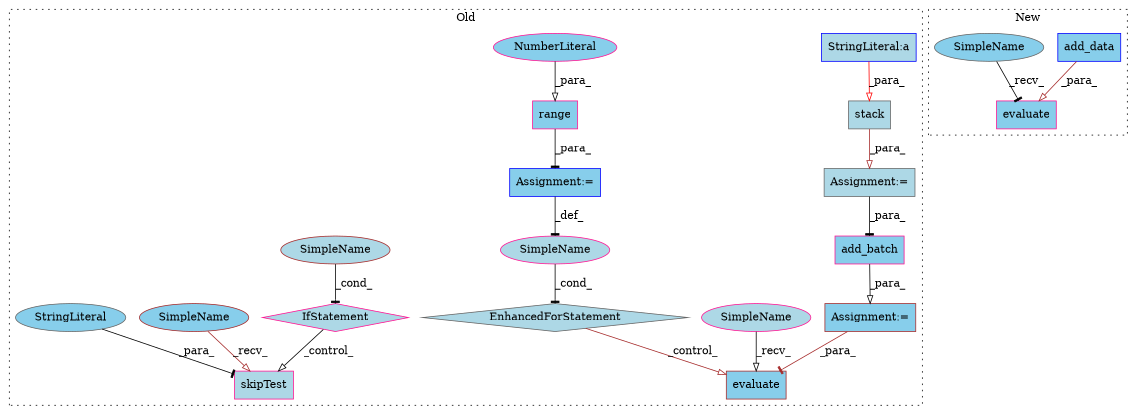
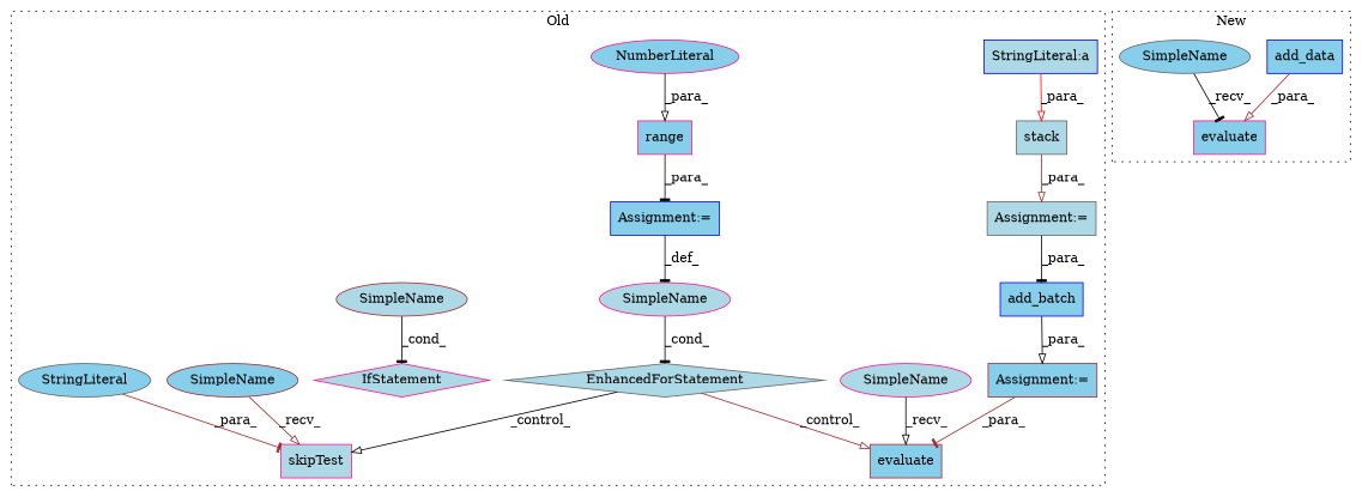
  digraph {
    node [a=32 color=deeppink fillcolor=skyblue l=1 s="14479,14549" shape=box style=filled]
    edge [arrowhead=onormal color=black]
    n1 [color=gray40 fillcolor=lightblue l="17,-5" label=stack s="13991,14163"]
    n2 [a=27 color=blue fillcolor=lightblue l=3 label="StringLiteral:a" s=14051]
    n3 [a=7 color=gray40 fillcolor=lightblue label="Assignment:=" s=13979]
    n4 [a=7 color=brown label="Assignment:=" s=14170]
-   n5 [l="10,1" label=add_batch s="14185,14202"]
+   n5 [color=blue l="10,1" label=add_batch s="14185,14202"]
    n6 [color=brown l="9,1" label=evaluate s="14564,14579"]
    n7 [a=42 fillcolor=lightblue label=SimpleName s=14536 shape=ellipse]
    n8 [a=70 color=gray40 fillcolor=lightblue l="53,2" label=EnhancedForStatement shape=diamond]
    n9 [l="6,1" label=range s="14540,14548"]
    n10 [a=34 l=2 label=NumberLiteral s=14546 shape=ellipse]
    n11 [fillcolor=lightblue l="9,1" label=skipTest s="13785,13807"]
    n12 [a=45 color=gray40 l=13 label=StringLiteral s=13794 shape=ellipse]
    n13 [a=42 color=brown fillcolor=lightblue label=SimpleName shape=ellipse l="" s=""]
    n14 [a=25 fillcolor=lightblue l="4,2" label=IfStatement s="13736,13770" shape=diamond]
    n15 [a=7 color=blue l="53,2" label="Assignment:="]
    n16 [a=42 fillcolor=lightblue l=4 label=SimpleName s=14559 shape=ellipse]
    n17 [a=42 color=brown l=4 label=SimpleName s=13780 shape=ellipse]
    n18 [color=blue l=10 label=add_data s=14691]
    n19 [l="9,1" label=evaluate s="14682,14701"]
    n20 [a=42 color=gray40 l=4 label=SimpleName s=14677 shape=ellipse]
    subgraph cluster_1 {
      label=Old
      style=dotted
      n1
      n2
      n3
      n4
      n5
      n6
      n7
      n8
      n9
      n10
      n11
      n12
      n13
      n14
      n15
      n16
      n17
    }
    subgraph cluster_2 {
      label=New
      style=dotted
      n18
      n19
      n20
    }
    n1 -> n3 [color=brown label=_para_]
    n2 -> n1 [color=red label=_para_]
    n3 -> n5 [arrowhead=tee label=_para_]
    n4 -> n6 [arrowhead=tee color=brown label=_para_]
    n5 -> n4 [label=_para_]
    n7 -> n8 [arrowhead=tee label=_cond_]
    n8 -> n6 [color=brown label=_control_]
    n9 -> n15 [arrowhead=tee label=_para_]
    n10 -> n9 [label=_para_]
-   n12 -> n11 [arrowhead=tee label=_para_]
+   n12 -> n11 [arrowhead=tee color=brown label=_para_]
    n13 -> n14 [arrowhead=tee label=_cond_]
-   n14 -> n11 [label=_control_]
+   n8 -> n11 [label=_control_]
    n15 -> n7 [arrowhead=tee label=_def_]
    n16 -> n6 [label=_recv_]
    n17 -> n11 [color=brown label=_recv_]
    n18 -> n19 [color=brown label=_para_]
    n20 -> n19 [arrowhead=tee label=_recv_]
  }
